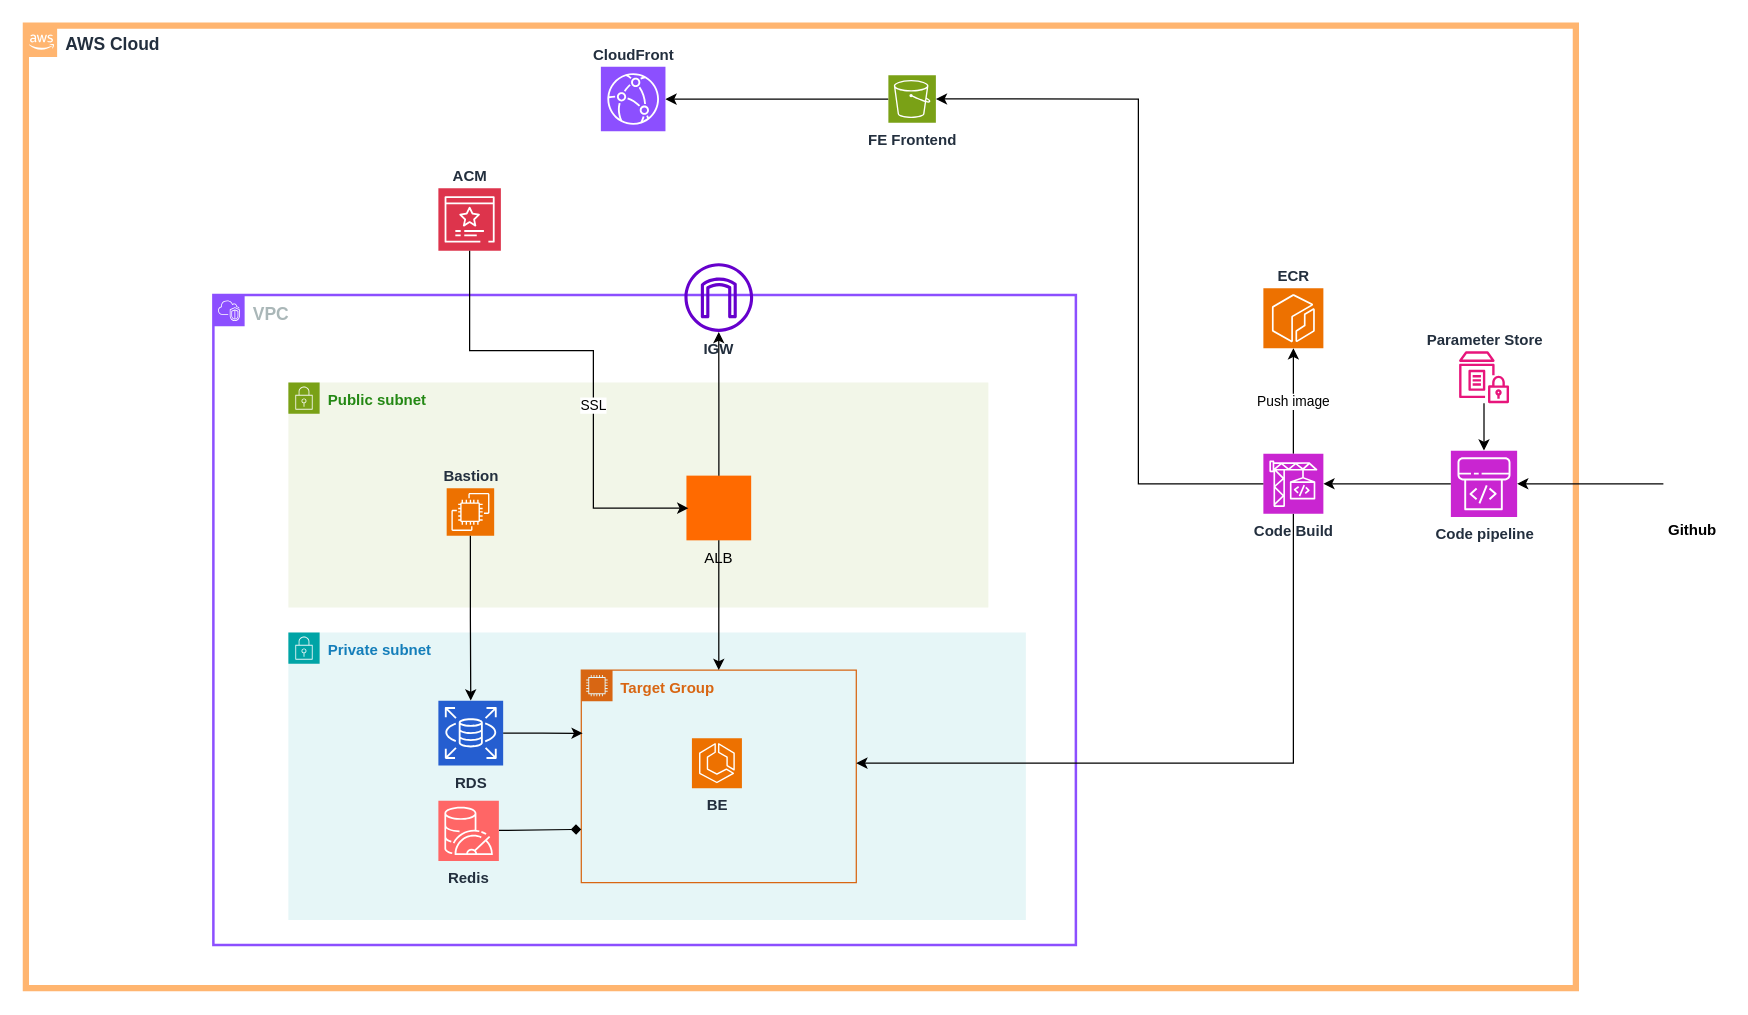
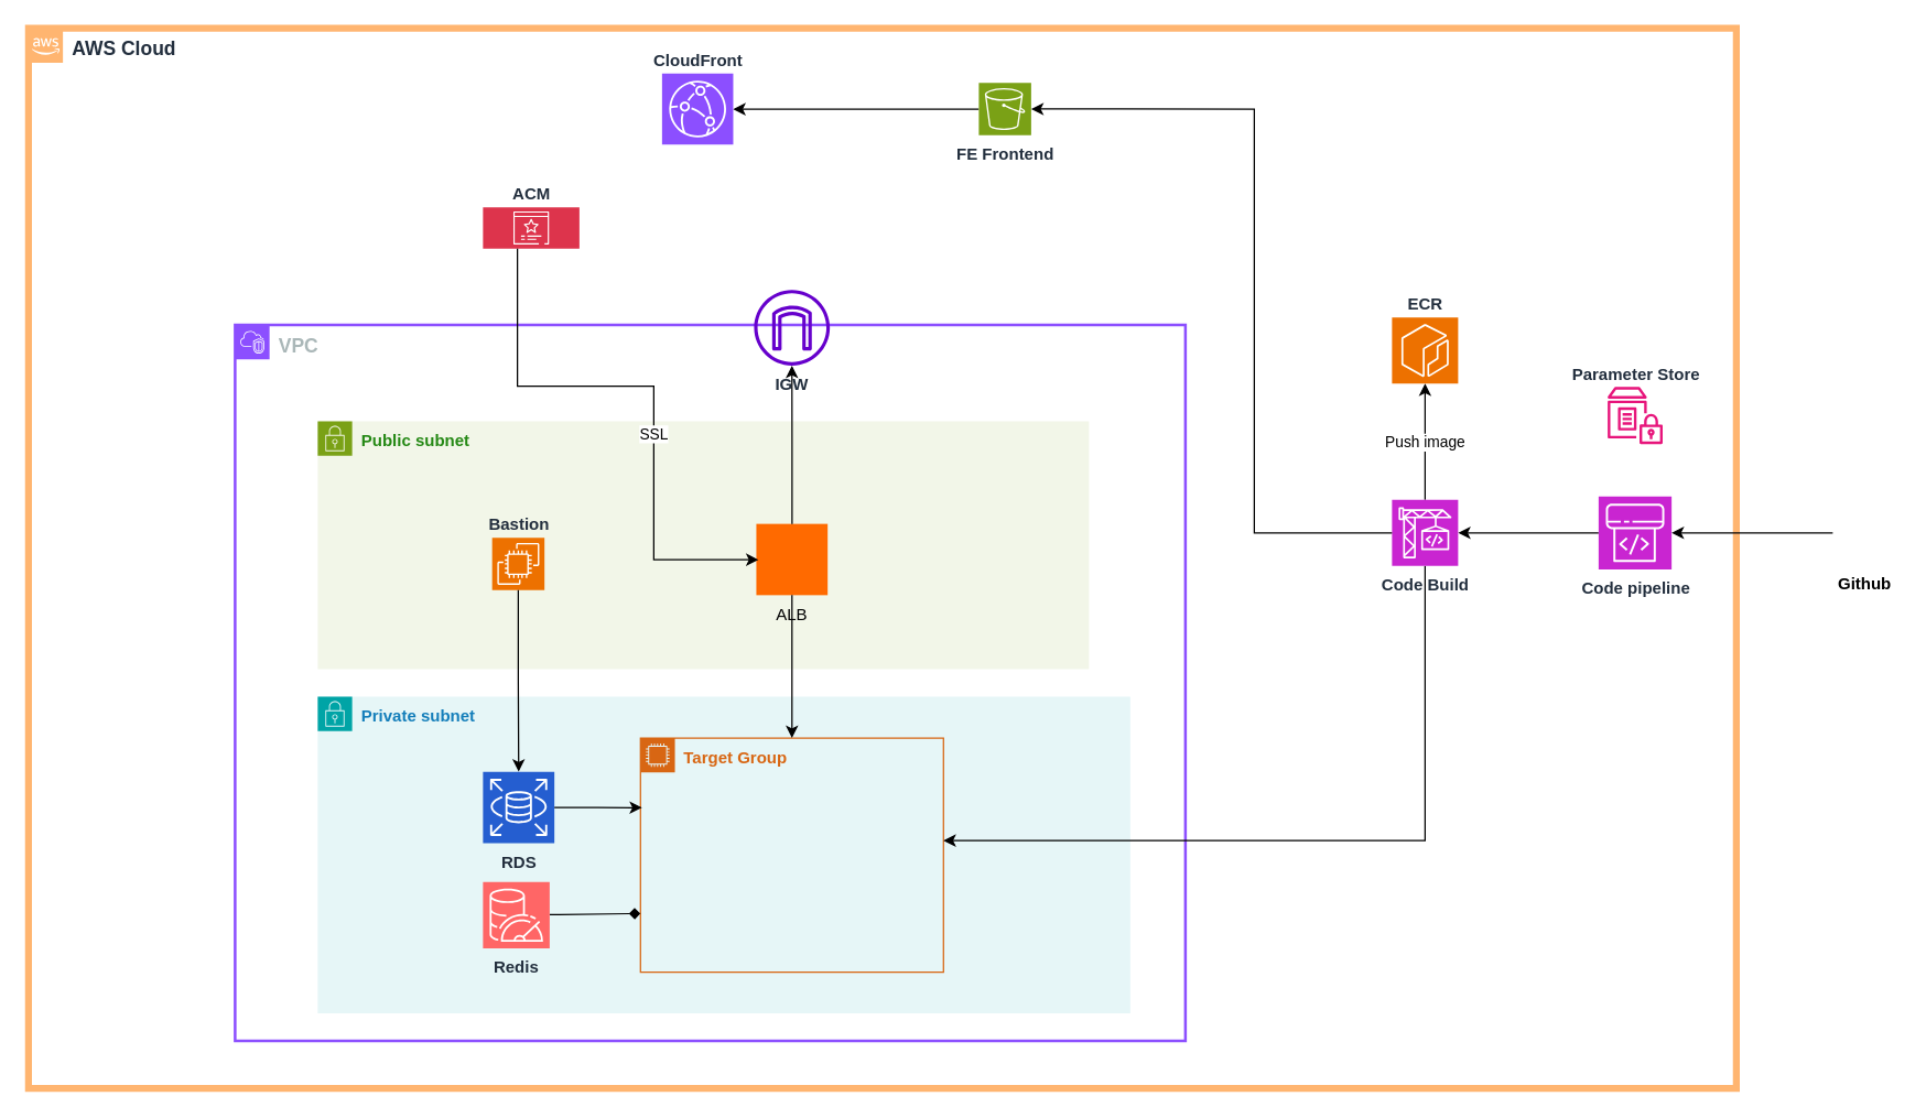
  <mxCell id="0" />
  <mxCell id="1" parent="0" />
  <mxCell id="2" value="AWS Cloud" style="points=[[0,0],[0.25,0],[0.5,0],[0.75,0],[1,0],[1,0.25],[1,0.5],[1,0.75],[1,1],[0.75,1],[0.5,1],[0.25,1],[0,1],[0,0.75],[0,0.5],[0,0.25]];outlineConnect=0;gradientColor=none;html=1;whiteSpace=wrap;fontSize=14;fontStyle=1;container=1;pointerEvents=0;collapsible=0;recursiveResize=0;shape=mxgraph.aws4.group;grIcon=mxgraph.aws4.group_aws_cloud_alt;strokeColor=light-dark(#FFB570,#F58534);fillColor=none;verticalAlign=top;align=left;spacingLeft=30;fontColor=#232F3E;dashed=0;strokeWidth=5;" vertex="1" parent="1"><mxGeometry x="20" y="20" width="1240" height="770" as="geometry" /></mxCell>
  <mxCell id="3" value="VPC" style="points=[[0,0],[0.25,0],[0.5,0],[0.75,0],[1,0],[1,0.25],[1,0.5],[1,0.75],[1,1],[0.75,1],[0.5,1],[0.25,1],[0,1],[0,0.75],[0,0.5],[0,0.25]];outlineConnect=0;gradientColor=none;html=1;whiteSpace=wrap;fontSize=14;fontStyle=1;container=1;pointerEvents=0;collapsible=0;recursiveResize=0;shape=mxgraph.aws4.group;grIcon=mxgraph.aws4.group_vpc2;strokeColor=#8C4FFF;fillColor=none;verticalAlign=top;align=left;spacingLeft=30;fontColor=light-dark(#AAB7B8,#A680B8);dashed=0;strokeWidth=2;" vertex="1" parent="2"><mxGeometry x="150" y="215.5" width="690" height="520" as="geometry" /></mxCell>
  <mxCell id="4" value="Public subnet" style="points=[[0,0],[0.25,0],[0.5,0],[0.75,0],[1,0],[1,0.25],[1,0.5],[1,0.75],[1,1],[0.75,1],[0.5,1],[0.25,1],[0,1],[0,0.75],[0,0.5],[0,0.25]];outlineConnect=0;gradientColor=none;html=1;whiteSpace=wrap;fontSize=12;fontStyle=1;container=1;pointerEvents=0;collapsible=0;recursiveResize=0;shape=mxgraph.aws4.group;grIcon=mxgraph.aws4.group_security_group;grStroke=0;strokeColor=#7AA116;fillColor=#F2F6E8;verticalAlign=top;align=left;spacingLeft=30;fontColor=#248814;dashed=0;" vertex="1" parent="3"><mxGeometry x="60" y="70" width="560" height="180" as="geometry" /></mxCell>
  <mxCell id="5" value="Bastion" style="sketch=0;points=[[0,0,0],[0.25,0,0],[0.5,0,0],[0.75,0,0],[1,0,0],[0,1,0],[0.25,1,0],[0.5,1,0],[0.75,1,0],[1,1,0],[0,0.25,0],[0,0.5,0],[0,0.75,0],[1,0.25,0],[1,0.5,0],[1,0.75,0]];outlineConnect=0;fontColor=#232F3E;fillColor=#ED7100;strokeColor=#ffffff;dashed=0;verticalLabelPosition=top;verticalAlign=bottom;align=center;html=1;fontSize=12;fontStyle=1;aspect=fixed;shape=mxgraph.aws4.resourceIcon;resIcon=mxgraph.aws4.ec2;horizontal=1;labelPosition=center;" vertex="1" parent="4"><mxGeometry x="126.64" y="84.5" width="38" height="38" as="geometry" /></mxCell>
  <mxCell id="6" value="ALB" style="points=[];aspect=fixed;html=1;align=center;shadow=0;dashed=0;fillColor=#FF6A00;strokeColor=none;shape=mxgraph.alibaba_cloud.alb_application_load_balancer_02;labelPosition=center;verticalLabelPosition=bottom;verticalAlign=top;" vertex="1" parent="4"><mxGeometry x="318.45" y="74.5" width="51.78" height="51.78" as="geometry" /></mxCell>
  <mxCell id="7" value="Private subnet" style="points=[[0,0],[0.25,0],[0.5,0],[0.75,0],[1,0],[1,0.25],[1,0.5],[1,0.75],[1,1],[0.75,1],[0.5,1],[0.25,1],[0,1],[0,0.75],[0,0.5],[0,0.25]];outlineConnect=0;gradientColor=none;html=1;whiteSpace=wrap;fontSize=12;fontStyle=1;container=1;pointerEvents=0;collapsible=0;recursiveResize=0;shape=mxgraph.aws4.group;grIcon=mxgraph.aws4.group_security_group;grStroke=0;strokeColor=#00A4A6;fillColor=#E6F6F7;verticalAlign=top;align=left;spacingLeft=30;fontColor=#147EBA;dashed=0;" vertex="1" parent="3"><mxGeometry x="60" y="270" width="590" height="230" as="geometry" /></mxCell>
  <mxCell id="8" value="Target Group" style="points=[[0,0],[0.25,0],[0.5,0],[0.75,0],[1,0],[1,0.25],[1,0.5],[1,0.75],[1,1],[0.75,1],[0.5,1],[0.25,1],[0,1],[0,0.75],[0,0.5],[0,0.25]];outlineConnect=0;gradientColor=none;html=1;whiteSpace=wrap;fontSize=12;fontStyle=1;container=1;pointerEvents=0;collapsible=0;recursiveResize=0;shape=mxgraph.aws4.group;grIcon=mxgraph.aws4.group_ec2_instance_contents;strokeColor=#D86613;fillColor=none;verticalAlign=top;align=left;spacingLeft=30;fontColor=#D86613;dashed=0;" vertex="1" parent="7"><mxGeometry x="234.34" y="30" width="220" height="170" as="geometry" /></mxCell>
- <mxCell id="9" value="BE" style="sketch=0;points=[[0,0,0],[0.25,0,0],[0.5,0,0],[0.75,0,0],[1,0,0],[0,1,0],[0.25,1,0],[0.5,1,0],[0.75,1,0],[1,1,0],[0,0.25,0],[0,0.5,0],[0,0.75,0],[1,0.25,0],[1,0.5,0],[1,0.75,0]];outlineConnect=0;fontColor=#232F3E;fillColor=#ED7100;strokeColor=#ffffff;dashed=0;verticalLabelPosition=bottom;verticalAlign=top;align=center;html=1;fontSize=12;fontStyle=1;aspect=fixed;shape=mxgraph.aws4.resourceIcon;resIcon=mxgraph.aws4.ecs;" vertex="1" parent="8"><mxGeometry x="88.5" y="54.5" width="40" height="40" as="geometry" /></mxCell>
  <mxCell id="10" style="rounded=0;orthogonalLoop=1;jettySize=auto;html=1;entryX=0;entryY=0.75;entryDx=0;entryDy=0;endArrow=diamond;" edge="1" parent="7" source="11" target="8"><mxGeometry relative="1" as="geometry" /></mxCell>
  <mxCell id="11" value="Redis" style="sketch=0;points=[[0,0,0],[0.25,0,0],[0.5,0,0],[0.75,0,0],[1,0,0],[0,1,0],[0.25,1,0],[0.5,1,0],[0.75,1,0],[1,1,0],[0,0.25,0],[0,0.5,0],[0,0.75,0],[1,0.25,0],[1,0.5,0],[1,0.75,0]];outlineConnect=0;fontColor=#232F3E;fillColor=#FF6666;strokeColor=#ffffff;dashed=0;verticalLabelPosition=bottom;verticalAlign=top;align=center;html=1;fontSize=12;fontStyle=1;aspect=fixed;shape=mxgraph.aws4.resourceIcon;resIcon=mxgraph.aws4.memorydb_for_redis;" vertex="1" parent="7"><mxGeometry x="120" y="134.5" width="48.39" height="48.39" as="geometry" /></mxCell>
  <mxCell id="12" value="&lt;b&gt;RDS&lt;/b&gt;" style="sketch=0;points=[[0,0,0],[0.25,0,0],[0.5,0,0],[0.75,0,0],[1,0,0],[0,1,0],[0.25,1,0],[0.5,1,0],[0.75,1,0],[1,1,0],[0,0.25,0],[0,0.5,0],[0,0.75,0],[1,0.25,0],[1,0.5,0],[1,0.75,0]];outlineConnect=0;fontColor=#232F3E;fillColor=light-dark(#255ed0, #ff7cff);strokeColor=#ffffff;dashed=0;verticalLabelPosition=bottom;verticalAlign=top;align=center;html=1;fontSize=12;fontStyle=0;aspect=fixed;shape=mxgraph.aws4.resourceIcon;resIcon=mxgraph.aws4.rds;" vertex="1" parent="7"><mxGeometry x="120" y="54.5" width="51.83" height="51.83" as="geometry" /></mxCell>
  <mxCell id="13" style="edgeStyle=orthogonalEdgeStyle;rounded=0;orthogonalLoop=1;jettySize=auto;html=1;entryX=0.005;entryY=0.298;entryDx=0;entryDy=0;entryPerimeter=0;" edge="1" parent="7" source="12" target="8"><mxGeometry relative="1" as="geometry" /></mxCell>
  <mxCell id="14" style="rounded=0;orthogonalLoop=1;jettySize=auto;html=1;" edge="1" parent="3" source="6" target="8"><mxGeometry relative="1" as="geometry" /></mxCell>
  <mxCell id="15" style="edgeStyle=orthogonalEdgeStyle;rounded=0;orthogonalLoop=1;jettySize=auto;html=1;entryX=0.5;entryY=0;entryDx=0;entryDy=0;entryPerimeter=0;" edge="1" parent="3" source="5" target="12"><mxGeometry relative="1" as="geometry" /></mxCell>
- <mxCell id="16" value="ACM" style="sketch=0;points=[[0,0,0],[0.25,0,0],[0.5,0,0],[0.75,0,0],[1,0,0],[0,1,0],[0.25,1,0],[0.5,1,0],[0.75,1,0],[1,1,0],[0,0.25,0],[0,0.5,0],[0,0.75,0],[1,0.25,0],[1,0.5,0],[1,0.75,0]];outlineConnect=0;fontColor=#232F3E;fillColor=#DD344C;strokeColor=#ffffff;dashed=0;verticalLabelPosition=top;verticalAlign=bottom;align=center;html=1;fontSize=12;fontStyle=1;aspect=fixed;shape=mxgraph.aws4.resourceIcon;resIcon=mxgraph.aws4.certificate_manager_3;labelPosition=center;" vertex="1" parent="2"><mxGeometry x="330" y="130" width="50" height="50" as="geometry" /></mxCell>
- <mxCell id="17" style="edgeStyle=orthogonalEdgeStyle;rounded=0;orthogonalLoop=1;jettySize=auto;html=1;" edge="1" parent="2" source="18" target="20"><mxGeometry relative="1" as="geometry" /></mxCell>
+ <mxCell id="16" value="ACM" style="sketch=0;points=[[0,0,0],[0.25,0,0],[0.5,0,0],[0.75,0,0],[1,0,0],[0,1,0],[0.25,1,0],[0.5,1,0],[0.75,1,0],[1,1,0],[0,0.25,0],[0,0.5,0],[0,0.75,0],[1,0.25,0],[1,0.5,0],[1,0.75,0]];outlineConnect=0;fontColor=#232F3E;fillColor=#DD344C;strokeColor=#ffffff;dashed=0;verticalLabelPosition=top;verticalAlign=bottom;align=center;html=1;fontSize=12;fontStyle=1;aspect=fixed;shape=mxgraph.aws4.resourceIcon;resIcon=mxgraph.aws4.certificate_manager_3;labelPosition=center;" vertex="1" parent="2"><mxGeometry x="330" y="130" width="70" height="30" as="geometry" /></mxCell>
  <mxCell id="18" value="Parameter Store" style="sketch=0;outlineConnect=0;fontColor=#232F3E;gradientColor=none;fillColor=#E7157B;strokeColor=none;dashed=0;verticalLabelPosition=top;verticalAlign=bottom;align=center;html=1;fontSize=12;fontStyle=1;aspect=fixed;pointerEvents=1;shape=mxgraph.aws4.parameter_store;labelPosition=center;" vertex="1" parent="2"><mxGeometry x="1146.5" y="260.5" width="40" height="41.6" as="geometry" /></mxCell>
  <mxCell id="19" style="edgeStyle=orthogonalEdgeStyle;rounded=0;orthogonalLoop=1;jettySize=auto;html=1;" edge="1" parent="2" source="20" target="23"><mxGeometry relative="1" as="geometry" /></mxCell>
  <mxCell id="20" value="Code pipeline" style="sketch=0;points=[[0,0,0],[0.25,0,0],[0.5,0,0],[0.75,0,0],[1,0,0],[0,1,0],[0.25,1,0],[0.5,1,0],[0.75,1,0],[1,1,0],[0,0.25,0],[0,0.5,0],[0,0.75,0],[1,0.25,0],[1,0.5,0],[1,0.75,0]];outlineConnect=0;fontColor=#232F3E;fillColor=#C925D1;strokeColor=#ffffff;dashed=0;verticalLabelPosition=bottom;verticalAlign=top;align=center;html=1;fontSize=12;fontStyle=1;aspect=fixed;shape=mxgraph.aws4.resourceIcon;resIcon=mxgraph.aws4.codepipeline;" vertex="1" parent="2"><mxGeometry x="1140" y="340" width="53" height="53" as="geometry" /></mxCell>
  <mxCell id="21" value="Push image" style="edgeStyle=orthogonalEdgeStyle;rounded=0;orthogonalLoop=1;jettySize=auto;html=1;entryX=0.5;entryY=1;entryDx=0;entryDy=0;entryPerimeter=0;" edge="1" parent="2" source="23" target="24"><mxGeometry relative="1" as="geometry"><mxPoint x="1012" y="409.5" as="targetPoint" /></mxGeometry></mxCell>
  <mxCell id="22" style="edgeStyle=orthogonalEdgeStyle;rounded=0;orthogonalLoop=1;jettySize=auto;html=1;" edge="1" parent="2" source="23" target="8"><mxGeometry relative="1" as="geometry"><Array as="points"><mxPoint x="1014" y="590" /></Array></mxGeometry></mxCell>
  <mxCell id="23" value="Code Build" style="sketch=0;points=[[0,0,0],[0.25,0,0],[0.5,0,0],[0.75,0,0],[1,0,0],[0,1,0],[0.25,1,0],[0.5,1,0],[0.75,1,0],[1,1,0],[0,0.25,0],[0,0.5,0],[0,0.75,0],[1,0.25,0],[1,0.5,0],[1,0.75,0]];outlineConnect=0;fontColor=#232F3E;fillColor=#C925D1;strokeColor=#ffffff;dashed=0;verticalLabelPosition=bottom;verticalAlign=top;align=center;html=1;fontSize=12;fontStyle=1;aspect=fixed;shape=mxgraph.aws4.resourceIcon;resIcon=mxgraph.aws4.codebuild;" vertex="1" parent="2"><mxGeometry x="990" y="342.5" width="48" height="48" as="geometry" /></mxCell>
  <mxCell id="24" value="ECR" style="sketch=0;points=[[0,0,0],[0.25,0,0],[0.5,0,0],[0.75,0,0],[1,0,0],[0,1,0],[0.25,1,0],[0.5,1,0],[0.75,1,0],[1,1,0],[0,0.25,0],[0,0.5,0],[0,0.75,0],[1,0.25,0],[1,0.5,0],[1,0.75,0]];outlineConnect=0;fontColor=#232F3E;fillColor=#ED7100;strokeColor=#ffffff;dashed=0;verticalLabelPosition=top;verticalAlign=bottom;align=center;html=1;fontSize=12;fontStyle=1;aspect=fixed;shape=mxgraph.aws4.resourceIcon;resIcon=mxgraph.aws4.ecr;labelPosition=center;" vertex="1" parent="2"><mxGeometry x="990" y="210" width="48" height="48" as="geometry" /></mxCell>
  <mxCell id="25" style="edgeStyle=orthogonalEdgeStyle;rounded=0;orthogonalLoop=1;jettySize=auto;html=1;" edge="1" parent="2" source="26" target="27"><mxGeometry relative="1" as="geometry" /></mxCell>
  <mxCell id="26" value="FE Frontend" style="sketch=0;points=[[0,0,0],[0.25,0,0],[0.5,0,0],[0.75,0,0],[1,0,0],[0,1,0],[0.25,1,0],[0.5,1,0],[0.75,1,0],[1,1,0],[0,0.25,0],[0,0.5,0],[0,0.75,0],[1,0.25,0],[1,0.5,0],[1,0.75,0]];outlineConnect=0;fontColor=#232F3E;fillColor=#7AA116;strokeColor=#ffffff;dashed=0;verticalLabelPosition=bottom;verticalAlign=top;align=center;html=1;fontSize=12;fontStyle=1;aspect=fixed;shape=mxgraph.aws4.resourceIcon;resIcon=mxgraph.aws4.s3;" vertex="1" parent="2"><mxGeometry x="690" y="39.69" width="38" height="38" as="geometry" /></mxCell>
  <mxCell id="27" value="CloudFront" style="sketch=0;points=[[0,0,0],[0.25,0,0],[0.5,0,0],[0.75,0,0],[1,0,0],[0,1,0],[0.25,1,0],[0.5,1,0],[0.75,1,0],[1,1,0],[0,0.25,0],[0,0.5,0],[0,0.75,0],[1,0.25,0],[1,0.5,0],[1,0.75,0]];outlineConnect=0;fontColor=#232F3E;fillColor=#8C4FFF;strokeColor=#ffffff;dashed=0;verticalLabelPosition=top;verticalAlign=bottom;align=center;html=1;fontSize=12;fontStyle=1;aspect=fixed;shape=mxgraph.aws4.resourceIcon;resIcon=mxgraph.aws4.cloudfront;labelPosition=center;" vertex="1" parent="2"><mxGeometry x="460.0" y="32.85" width="51.67" height="51.67" as="geometry" /></mxCell>
  <mxCell id="28" value="" style="edgeStyle=orthogonalEdgeStyle;rounded=0;orthogonalLoop=1;jettySize=auto;html=1;" edge="1" parent="2" source="6" target="30"><mxGeometry relative="1" as="geometry" /></mxCell>
  <mxCell id="29" value="SSL" style="edgeStyle=orthogonalEdgeStyle;rounded=0;orthogonalLoop=1;jettySize=auto;html=1;" edge="1" parent="2" source="16"><mxGeometry x="0.169" relative="1" as="geometry"><Array as="points"><mxPoint x="355" y="260" /><mxPoint x="454" y="260" /><mxPoint x="454" y="386" /><mxPoint x="530" y="386" /></Array><mxPoint as="offset" /><mxPoint x="530" y="386" as="targetPoint" /></mxGeometry></mxCell>
  <mxCell id="30" value="IGW" style="sketch=0;outlineConnect=0;fontColor=#232F3E;gradientColor=none;fillColor=#6600CC;strokeColor=none;dashed=0;verticalLabelPosition=bottom;verticalAlign=top;align=center;html=1;fontSize=12;fontStyle=1;aspect=fixed;pointerEvents=1;shape=mxgraph.aws4.internet_gateway;" vertex="1" parent="2"><mxGeometry x="526.84" y="190" width="55" height="55" as="geometry" /></mxCell>
  <mxCell id="31" style="edgeStyle=orthogonalEdgeStyle;rounded=0;orthogonalLoop=1;jettySize=auto;html=1;entryX=1;entryY=0.5;entryDx=0;entryDy=0;entryPerimeter=0;" edge="1" parent="2" source="23" target="26"><mxGeometry relative="1" as="geometry"><Array as="points"><mxPoint x="890" y="367" /><mxPoint x="890" y="59" /></Array></mxGeometry></mxCell>
  <mxCell id="32" value="Github" style="shape=image;html=1;verticalAlign=top;verticalLabelPosition=bottom;labelBackgroundColor=#ffffff;imageAspect=0;aspect=fixed;image=https://cdn1.iconfinder.com/data/icons/picons-social/57/github_rounded-128.png;imageBackground=light-dark(#FFFFFF,#E1D5E7);fontStyle=1" vertex="1" parent="1"><mxGeometry x="1330" y="363.5" width="46" height="46" as="geometry" /></mxCell>
  <mxCell id="33" style="edgeStyle=orthogonalEdgeStyle;rounded=0;orthogonalLoop=1;jettySize=auto;html=1;entryX=1;entryY=0.5;entryDx=0;entryDy=0;entryPerimeter=0;" edge="1" parent="1" source="32" target="20"><mxGeometry relative="1" as="geometry" /></mxCell>
